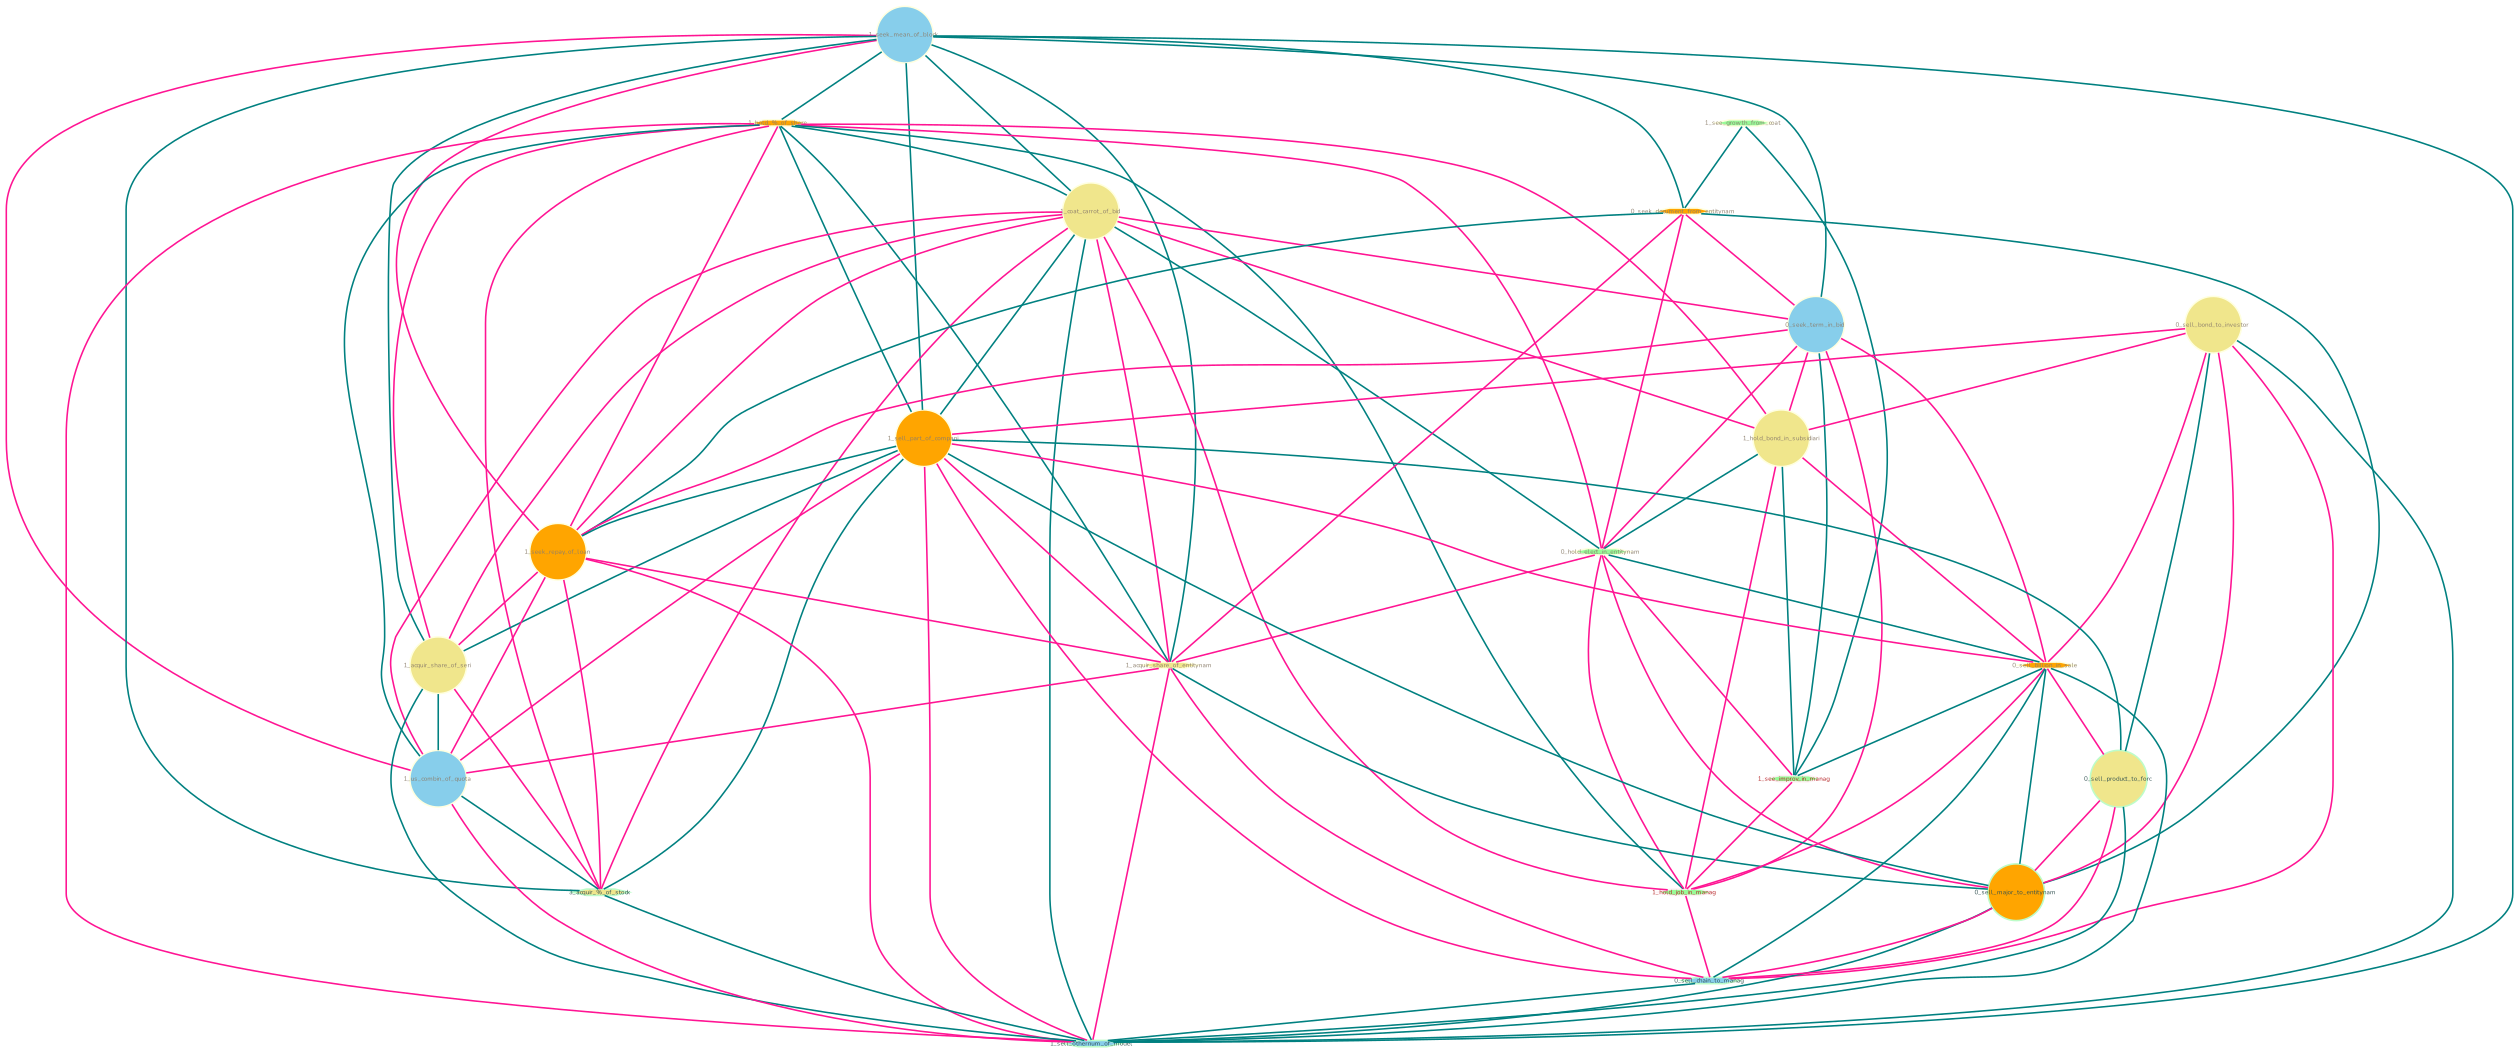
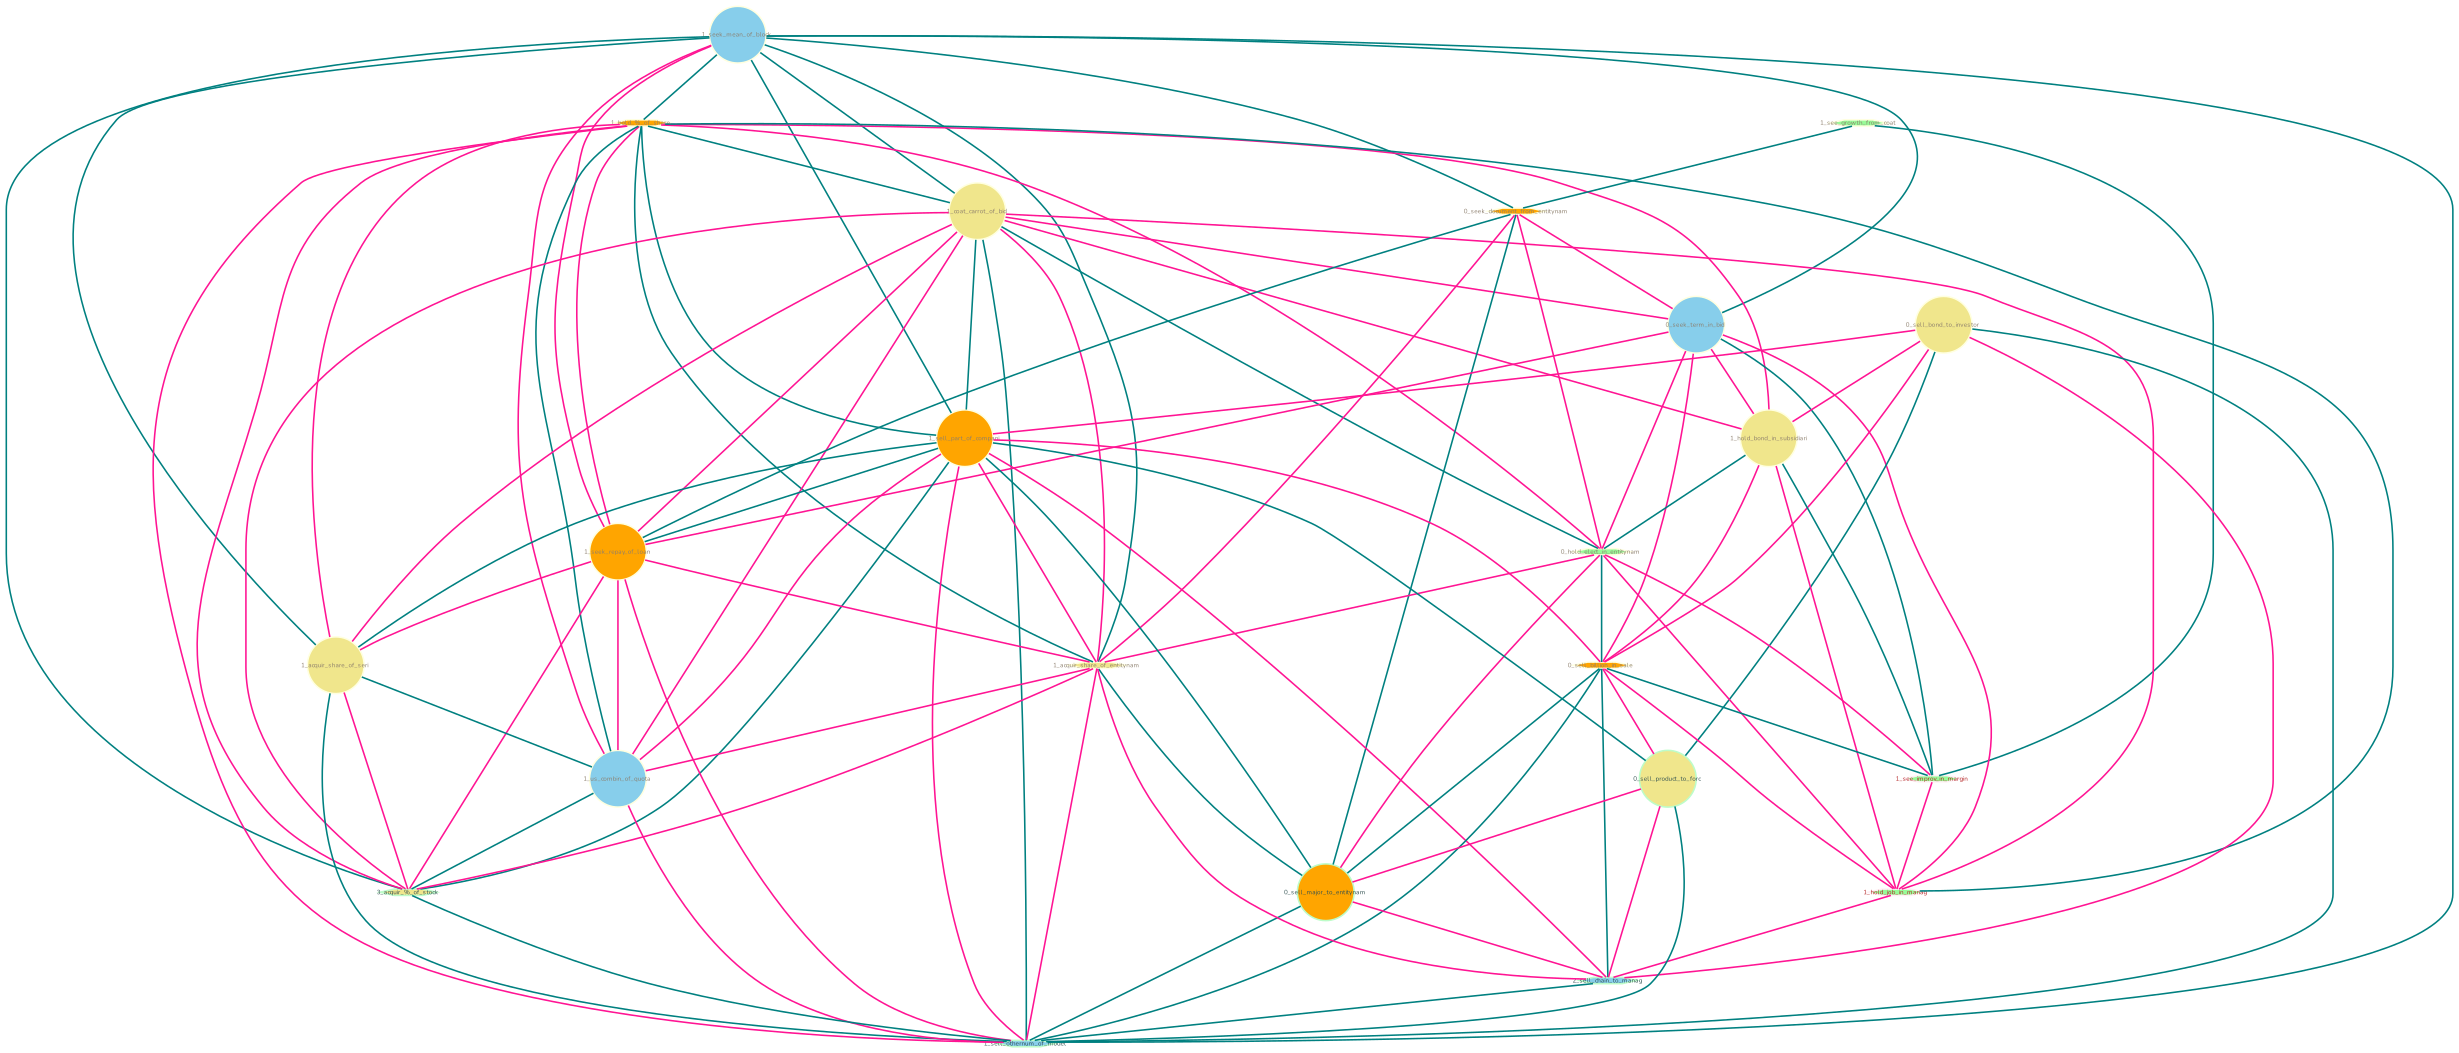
  graph {
    fontname=Nunito
    node [color="#ffffe0" fillcolor=khaki fixedsize=true fontcolor="#8b7d6b" fontname=Nunito fontsize=4 shape=circle style=filled]
    edge [color=deeppink fontname=Nunito w=1]
    "1_seek_mean_of_block " [fillcolor=skyblue height=.06 width=.5]
    "1_hold_%_of_share " [fillcolor=orange height=.06 shape=hexagon width=.5]
    "1_see_growth_from_coat " [fillcolor=palegreen height=.06 shape=hexagon width=.5]
    n4 [height=.06 label="1_coat_carrot_of_bid" width=.5]
    "0_seek_document_from_entitynam " [fillcolor=orange height=.06 shape=hexagon width=.5]
    "0_seek_term_in_bid " [fillcolor=skyblue height=.06 width=.5]
    "0_sell_bond_to_investor " [height=.06 width=.5]
    n8 [height=.06 label="1_hold_bond_in_subsidiari" width=.5]
    "0_hold_elect_in_entitynam " [fillcolor=palegreen height=.06 shape=hexagon width=.5]
    "1_sell_part_of_compani " [fillcolor=orange height=.06 width=.5]
    "1_seek_repay_of_loan " [fillcolor=orange height=.06 width=.5]
    "1_acquir_share_of_seri " [height=.06 width=.5]
    "1_acquir_share_of_entitynam " [height=.06 shape=hexagon width=.5]
    "0_sell_billion_in_sale " [fillcolor=orange height=.06 shape=hexagon width=.5]
    "1_us_combin_of_quota " [fillcolor=skyblue height=.06 width=.5]
-   "1_see_improv_in_margin " [color="#fff0f5" fillcolor=palegreen fontcolor="#b22222" height=.06 shape=hexagon width=.5 label="1_see_improv_in_manag"]
+   "1_see_improv_in_margin " [color="#fff0f5" fillcolor=palegreen fontcolor="#b22222" height=.06 shape=hexagon width=.5]
    "1_hold_job_in_manag " [color="#fff0f5" fillcolor=palegreen fontcolor="#b22222" height=.06 shape=hexagon width=.5]
    n18 [color="#BDFCC9" fontcolor="#2f4f4f" height=.06 label="3_acquir_%_of_stock" shape=hexagon width=.5]
    "1_sell_othernum_of_model " [color="#BDFCC9" fillcolor=skyblue fontcolor="#2f4f4f" height=.06 shape=hexagon width=.5]
    "0_sell_major_to_entitynam " [color="#BDFCC9" fillcolor=orange fontcolor="#2f4f4f" height=.06 width=.5]
    "0_sell_product_to_forc " [color="#BDFCC9" fontcolor="#2f4f4f" height=.06 width=.5]
-   "0_sell_chain_to_manag " [color="#BDFCC9" fillcolor=skyblue fontcolor="#2f4f4f" height=.06 shape=hexagon width=.5]
+   "0_sell_chain_to_manag " [color="#BDFCC9" fillcolor=skyblue fontcolor="#2f4f4f" height=.06 shape=hexagon width=.5 label="2_sell_chain_to_manag"]
    subgraph sub_1 {
      "1_seek_mean_of_block "
      "1_hold_%_of_share "
      "1_see_growth_from_coat "
      n4
      "0_seek_document_from_entitynam "
      "0_seek_term_in_bid "
      "0_sell_bond_to_investor "
      n8
      "0_hold_elect_in_entitynam "
      "1_sell_part_of_compani "
      "1_seek_repay_of_loan "
      "1_acquir_share_of_seri "
      "1_acquir_share_of_entitynam "
      "0_sell_billion_in_sale "
      "1_us_combin_of_quota "
    }
    subgraph sub_2 {
      "1_see_improv_in_margin "
      "1_hold_job_in_manag "
    }
    "1_seek_mean_of_block " -- "1_hold_%_of_share " [color=teal]
    "1_seek_mean_of_block " -- n4 [color=teal]
    "1_seek_mean_of_block " -- "0_seek_document_from_entitynam " [color=teal]
    "1_seek_mean_of_block " -- "0_seek_term_in_bid " [color=teal]
    "1_seek_mean_of_block " -- "1_sell_part_of_compani " [color=teal]
    "1_seek_mean_of_block " -- "1_seek_repay_of_loan " [w=2]
    "1_seek_mean_of_block " -- "1_acquir_share_of_seri " [color=teal]
    "1_seek_mean_of_block " -- "1_acquir_share_of_entitynam " [color=teal]
    "1_seek_mean_of_block " -- "1_us_combin_of_quota "
    "1_seek_mean_of_block " -- n18 [color=teal]
    "1_seek_mean_of_block " -- "1_sell_othernum_of_model " [color=teal]
    "1_hold_%_of_share " -- n4 [color=teal w=2]
    "1_hold_%_of_share " -- n8
    "1_hold_%_of_share " -- "0_hold_elect_in_entitynam "
    "1_hold_%_of_share " -- "1_sell_part_of_compani " [color=teal]
    "1_hold_%_of_share " -- "1_seek_repay_of_loan "
    "1_hold_%_of_share " -- "1_acquir_share_of_seri "
    "1_hold_%_of_share " -- "1_acquir_share_of_entitynam " [color=teal]
    "1_hold_%_of_share " -- "1_us_combin_of_quota " [color=teal]
    "1_hold_%_of_share " -- "1_hold_job_in_manag " [color=teal]
    "1_hold_%_of_share " -- n18 [w=2]
    "1_hold_%_of_share " -- "1_sell_othernum_of_model "
    "1_see_growth_from_coat " -- "0_seek_document_from_entitynam " [color=teal]
    "1_see_growth_from_coat " -- "1_see_improv_in_margin " [color=teal]
    n4 -- "0_seek_term_in_bid "
    n4 -- n8
    n4 -- "0_hold_elect_in_entitynam " [color=teal]
    n4 -- "1_sell_part_of_compani " [color=teal]
    n4 -- "1_seek_repay_of_loan "
    n4 -- "1_acquir_share_of_seri "
    n4 -- "1_acquir_share_of_entitynam "
    n4 -- "1_us_combin_of_quota "
    n4 -- "1_hold_job_in_manag "
    n4 -- n18
    n4 -- "1_sell_othernum_of_model " [color=teal]
    "0_seek_document_from_entitynam " -- "0_seek_term_in_bid "
    "0_seek_document_from_entitynam " -- "0_hold_elect_in_entitynam "
    "0_seek_document_from_entitynam " -- "1_seek_repay_of_loan " [color=teal]
    "0_seek_document_from_entitynam " -- "1_acquir_share_of_entitynam "
    "0_seek_document_from_entitynam " -- "0_sell_major_to_entitynam " [color=teal]
    "0_seek_term_in_bid " -- n8
    "0_seek_term_in_bid " -- "0_hold_elect_in_entitynam "
    "0_seek_term_in_bid " -- "1_seek_repay_of_loan "
    "0_seek_term_in_bid " -- "0_sell_billion_in_sale "
    "0_seek_term_in_bid " -- "1_see_improv_in_margin " [color=teal]
    "0_seek_term_in_bid " -- "1_hold_job_in_manag "
    "0_sell_bond_to_investor " -- n8
    "0_sell_bond_to_investor " -- "1_sell_part_of_compani "
    "0_sell_bond_to_investor " -- "0_sell_billion_in_sale "
    "0_sell_bond_to_investor " -- "1_sell_othernum_of_model " [color=teal]
-   "0_sell_bond_to_investor " -- "0_sell_major_to_entitynam " [w=2]
    "0_sell_bond_to_investor " -- "0_sell_product_to_forc " [color=teal w=2]
    "0_sell_bond_to_investor " -- "0_sell_chain_to_manag " [w=2]
    n8 -- "0_hold_elect_in_entitynam " [color=teal w=2]
    n8 -- "0_sell_billion_in_sale "
    n8 -- "1_see_improv_in_margin " [color=teal]
    n8 -- "1_hold_job_in_manag " [w=2]
    "0_hold_elect_in_entitynam " -- "1_acquir_share_of_entitynam "
    "0_hold_elect_in_entitynam " -- "0_sell_billion_in_sale " [color=teal]
    "0_hold_elect_in_entitynam " -- "1_see_improv_in_margin "
    "0_hold_elect_in_entitynam " -- "1_hold_job_in_manag " [w=2]
    "0_hold_elect_in_entitynam " -- "0_sell_major_to_entitynam "
    "1_sell_part_of_compani " -- "1_seek_repay_of_loan " [color=teal]
    "1_sell_part_of_compani " -- "1_acquir_share_of_seri " [color=teal]
    "1_sell_part_of_compani " -- "1_acquir_share_of_entitynam "
    "1_sell_part_of_compani " -- "0_sell_billion_in_sale "
    "1_sell_part_of_compani " -- "1_us_combin_of_quota "
    "1_sell_part_of_compani " -- n18 [color=teal]
    "1_sell_part_of_compani " -- "1_sell_othernum_of_model " [w=2]
    "1_sell_part_of_compani " -- "0_sell_major_to_entitynam " [color=teal]
    "1_sell_part_of_compani " -- "0_sell_product_to_forc " [color=teal]
    "1_sell_part_of_compani " -- "0_sell_chain_to_manag "
    "1_seek_repay_of_loan " -- "1_acquir_share_of_seri "
    "1_seek_repay_of_loan " -- "1_acquir_share_of_entitynam "
    "1_seek_repay_of_loan " -- "1_us_combin_of_quota "
    "1_seek_repay_of_loan " -- n18
    "1_seek_repay_of_loan " -- "1_sell_othernum_of_model "
    "1_acquir_share_of_seri " -- "1_us_combin_of_quota " [color=teal]
    "1_acquir_share_of_seri " -- n18 [w=2]
    "1_acquir_share_of_seri " -- "1_sell_othernum_of_model " [color=teal]
    "1_acquir_share_of_entitynam " -- "1_us_combin_of_quota "
+   "1_acquir_share_of_entitynam " -- n18 [w=2]
    "1_acquir_share_of_entitynam " -- "1_sell_othernum_of_model "
    "1_acquir_share_of_entitynam " -- "0_sell_major_to_entitynam " [color=teal]
    "0_sell_billion_in_sale " -- "1_see_improv_in_margin " [color=teal]
    "0_sell_billion_in_sale " -- "1_hold_job_in_manag "
    "0_sell_billion_in_sale " -- "1_sell_othernum_of_model " [color=teal]
    "0_sell_billion_in_sale " -- "0_sell_major_to_entitynam " [color=teal]
    "0_sell_billion_in_sale " -- "0_sell_product_to_forc "
    "0_sell_billion_in_sale " -- "0_sell_chain_to_manag " [color=teal]
    "1_us_combin_of_quota " -- n18 [color=teal]
    "1_us_combin_of_quota " -- "1_sell_othernum_of_model "
    "1_see_improv_in_margin " -- "1_hold_job_in_manag "
    "1_hold_job_in_manag " -- "0_sell_chain_to_manag "
    n18 -- "1_sell_othernum_of_model " [color=teal]
    "0_sell_major_to_entitynam " -- "1_sell_othernum_of_model " [color=teal]
    "0_sell_major_to_entitynam " -- "0_sell_chain_to_manag " [w=2]
    "0_sell_product_to_forc " -- "1_sell_othernum_of_model " [color=teal]
    "0_sell_product_to_forc " -- "0_sell_major_to_entitynam " [w=2]
    "0_sell_product_to_forc " -- "0_sell_chain_to_manag " [w=2]
    "0_sell_chain_to_manag " -- "1_acquir_share_of_entitynam " [w=3]
    "0_sell_chain_to_manag " -- "1_sell_othernum_of_model " [color=teal]
  }
